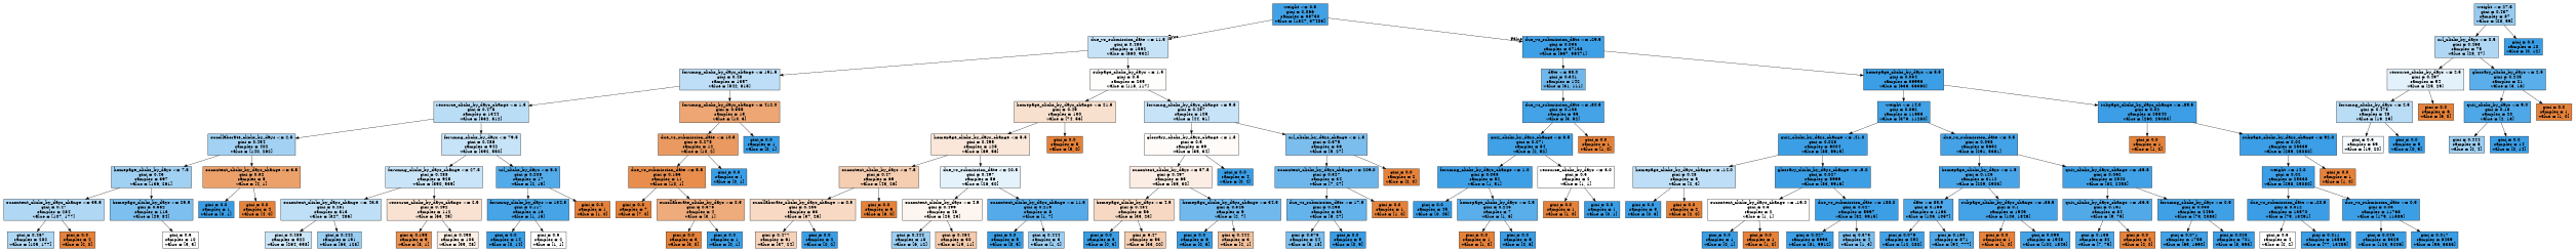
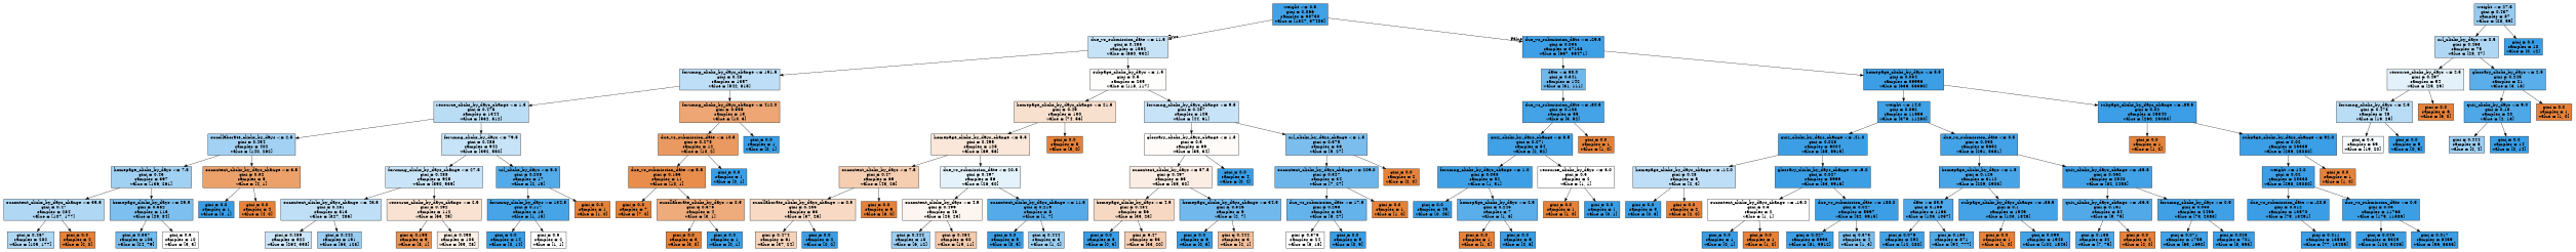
  digraph {
    node [color=black fillcolor="#e58139ff" shape=box style=filled]
    n1 [fillcolor="#399de5f6" label="weight <= 0.5\ngini = 0.066\nsamples = 38730\nvalue = [1327, 37403]"]
    n2 [fillcolor="#399de54a" label="due_vs_submission_date <= 11.5\ngini = 0.485\nsamples = 1592\nvalue = [660, 932]"]
    n3 [fillcolor="#399de5fa" label="due_vs_submission_date <= -29.5\ngini = 0.035\nsamples = 37138\nvalue = [667, 36471]"]
    n4 [fillcolor="#399de555" label="forumng_clicks_by_days_change <= 151.5\ngini = 0.48\nsamples = 1357\nvalue = [542, 815]"]
    n5 [fillcolor="#e5813902" label="subpage_clicks_by_days <= 1.5\ngini = 0.5\nsamples = 235\nvalue = [118, 117]"]
    n6 [fillcolor="#399de5b8" label="date <= 68.0\ngini = 0.341\nsamples = 142\nvalue = [31, 111]"]
    n7 [fillcolor="#399de5fb" label="homepage_clicks_by_days <= 5.5\ngini = 0.034\nsamples = 36996\nvalue = [636, 36360]"]
    n8 [fillcolor="#399de558" label="resource_clicks_by_days_change <= 1.5\ngini = 0.478\nsamples = 1344\nvalue = [532, 812]"]
    n9 [fillcolor="#e58139b3" label="forumng_clicks_by_days_change <= 412.0\ngini = 0.355\nsamples = 13\nvalue = [10, 3]"]
    n10 [fillcolor="#e581393e" label="homepage_clicks_by_days_change <= 21.5\ngini = 0.49\nsamples = 130\nvalue = [74, 56]"]
    n11 [fillcolor="#399de547" label="forumng_clicks_by_days_change <= 9.5\ngini = 0.487\nsamples = 105\nvalue = [44, 61]"]
    n12 [fillcolor="#399de577" label="oucollaborate_clicks_by_days <= 2.5\ngini = 0.454\nsamples = 402\nvalue = [140, 262]"]
    n13 [fillcolor="#399de549" label="forumng_clicks_by_days <= 79.5\ngini = 0.486\nsamples = 942\nvalue = [392, 550]"]
    n14 [fillcolor="#e58139cc" label="due_vs_submission_date <= 10.5\ngini = 0.278\nsamples = 12\nvalue = [10, 2]"]
    n15 [fillcolor="#399de5ff" label="gini = 0.0\nsamples = 1\nvalue = [0, 1]"]
    n16 [fillcolor="#399de57a" label="homepage_clicks_by_days <= 7.5\ngini = 0.45\nsamples = 397\nvalue = [136, 261]"]
    n17 [fillcolor="#e58139bf" label="oucontent_clicks_by_days_change <= 3.5\ngini = 0.32\nsamples = 5\nvalue = [4, 1]"]
    n18 [fillcolor="#399de545" label="forumng_clicks_by_days_change <= 27.5\ngini = 0.488\nsamples = 925\nvalue = [390, 535]"]
    n19 [fillcolor="#399de5dd" label="url_clicks_by_days <= 5.0\ngini = 0.208\nsamples = 17\nvalue = [2, 15]"]
    n20 [fillcolor="#399de565" label="oucontent_clicks_by_days_change <= 35.5\ngini = 0.47\nsamples = 284\nvalue = [107, 177]"]
    n21 [fillcolor="#399de5a7" label="homepage_clicks_by_days <= 29.5\ngini = 0.382\nsamples = 113\nvalue = [29, 84]"]
    n22 [fillcolor="#399de5ff" label="gini = 0.0\nsamples = 1\nvalue = [0, 1]"]
    n23 [label="gini = 0.0\nsamples = 4\nvalue = [4, 0]"]
    n24 [fillcolor="#399de568" label="gini = 0.467\nsamples = 282\nvalue = [105, 177]"]
    n25 [label="gini = 0.0\nsamples = 2\nvalue = [2, 0]"]
+   n26 [fillcolor="#399de5b2" label="gini = 0.357\nsamples = 103\nvalue = [24, 79]"]
    n27 [fillcolor="#e5813900" label="gini = 0.5\nsamples = 10\nvalue = [5, 5]"]
    n28 [fillcolor="#399de553" label="oucontent_clicks_by_days_change <= 43.5\ngini = 0.481\nsamples = 813\nvalue = [327, 486]"]
    n29 [fillcolor="#e5813939" label="resource_clicks_by_days_change <= 2.5\ngini = 0.492\nsamples = 112\nvalue = [63, 49]"]
    n30 [fillcolor="#399de5ee" label="forumng_clicks_by_days <= 134.5\ngini = 0.117\nsamples = 16\nvalue = [1, 15]"]
    n31 [label="gini = 0.0\nsamples = 1\nvalue = [1, 0]"]
    n32 [fillcolor="#399de543" label="gini = 0.489\nsamples = 622\nvalue = [264, 358]"]
    n33 [fillcolor="#399de581" label="gini = 0.442\nsamples = 191\nvalue = [63, 128]"]
    n34 [fillcolor="#e58139df" label="gini = 0.198\nsamples = 9\nvalue = [8, 1]"]
    n35 [fillcolor="#e5813920" label="gini = 0.498\nsamples = 103\nvalue = [55, 48]"]
    n36 [fillcolor="#399de5ff" label="gini = 0.0\nsamples = 14\nvalue = [0, 14]"]
    n37 [fillcolor="#e5813900" label="gini = 0.5\nsamples = 2\nvalue = [1, 1]"]
    n38 [fillcolor="#e58139e6" label="due_vs_submission_date <= 5.5\ngini = 0.165\nsamples = 11\nvalue = [10, 1]"]
    n39 [fillcolor="#399de5ff" label="gini = 0.0\nsamples = 1\nvalue = [0, 1]"]
    n40 [label="gini = 0.0\nsamples = 7\nvalue = [7, 0]"]
    n41 [fillcolor="#e58139aa" label="oucollaborate_clicks_by_days <= 0.5\ngini = 0.375\nsamples = 4\nvalue = [3, 1]"]
    n42 [label="gini = 0.0\nsamples = 3\nvalue = [3, 0]"]
    n43 [fillcolor="#399de5ff" label="gini = 0.0\nsamples = 1\nvalue = [0, 1]"]
    n44 [fillcolor="#e5813930" label="homepage_clicks_by_days_change <= 5.5\ngini = 0.495\nsamples = 125\nvalue = [69, 56]"]
    n45 [label="gini = 0.0\nsamples = 5\nvalue = [5, 0]"]
    n46 [fillcolor="#e5813907" label="glossary_clicks_by_days_change <= 1.5\ngini = 0.5\nsamples = 69\nvalue = [35, 34]"]
    n47 [fillcolor="#399de5aa" label="url_clicks_by_days_change <= 1.5\ngini = 0.375\nsamples = 36\nvalue = [9, 27]"]
    n48 [fillcolor="#e5813965" label="oucontent_clicks_by_days <= 7.5\ngini = 0.47\nsamples = 69\nvalue = [43, 26]"]
    n49 [fillcolor="#399de522" label="due_vs_submission_date <= 20.5\ngini = 0.497\nsamples = 56\nvalue = [26, 30]"]
    n50 [fillcolor="#e581394c" label="oucollaborate_clicks_by_days_change <= 0.5\ngini = 0.485\nsamples = 63\nvalue = [37, 26]"]
    n51 [label="gini = 0.0\nsamples = 6\nvalue = [6, 0]"]
    n52 [fillcolor="#e5813914" label="oucontent_clicks_by_days <= 4.5\ngini = 0.499\nsamples = 48\nvalue = [25, 23]"]
    n53 [fillcolor="#399de5db" label="oucontent_clicks_by_days_change <= 11.5\ngini = 0.219\nsamples = 8\nvalue = [1, 7]"]
-   n54 [fillcolor="#e581395a" label="gini = 0.477\nsamples = 61\nvalue = [37, 24]"]
+   n54 [fillcolor="#e581395a" label="gini = 0.474\nsamples = 61\nvalue = [37, 24]"]
    n55 [fillcolor="#399de5ff" label="gini = 0.0\nsamples = 2\nvalue = [0, 2]"]
    n56 [fillcolor="#399de57f" label="gini = 0.444\nsamples = 18\nvalue = [6, 12]"]
    n57 [fillcolor="#e581396b" label="gini = 0.464\nsamples = 30\nvalue = [19, 11]"]
    n58 [fillcolor="#399de5ff" label="gini = 0.0\nsamples = 5\nvalue = [0, 5]"]
    n59 [fillcolor="#399de57f" label="gini = 0.444\nsamples = 3\nvalue = [1, 2]"]
    n60 [fillcolor="#e5813924" label="oucontent_clicks_by_days <= 57.5\ngini = 0.497\nsamples = 65\nvalue = [35, 30]"]
    n61 [fillcolor="#399de5ff" label="gini = 0.0\nsamples = 4\nvalue = [0, 4]"]
    n62 [fillcolor="#399de5bd" label="oucontent_clicks_by_days_change <= 209.0\ngini = 0.327\nsamples = 34\nvalue = [7, 27]"]
    n63 [label="gini = 0.0\nsamples = 2\nvalue = [2, 0]"]
    n64 [fillcolor="#e581394d" label="homepage_clicks_by_days <= 4.5\ngini = 0.484\nsamples = 56\nvalue = [33, 23]"]
    n65 [fillcolor="#399de5b6" label="homepage_clicks_by_days_change <= 34.5\ngini = 0.346\nsamples = 9\nvalue = [2, 7]"]
    n66 [fillcolor="#399de5ff" label="gini = 0.0\nsamples = 3\nvalue = [0, 3]"]
    n67 [fillcolor="#e5813964" label="gini = 5.47\nsamples = 53\nvalue = [33, 20]"]
    n68 [fillcolor="#399de5ff" label="gini = 0.0\nsamples = 6\nvalue = [0, 6]"]
    n69 [fillcolor="#e581397f" label="gini = 0.444\nsamples = 3\nvalue = [2, 1]"]
    n70 [fillcolor="#399de5c6" label="due_vs_submission_date <= 17.5\ngini = 0.298\nsamples = 33\nvalue = [6, 27]"]
    n71 [label="gini = 0.0\nsamples = 1\nvalue = [1, 0]"]
-   n72 [fillcolor="#399de5aa" label="gini = 0.375\nsamples = 24\nvalue = [6, 18]"]
+   n72 [fillcolor="#e5813900" label="gini = 0.375\nsamples = 24\nvalue = [6, 18]"]
    n73 [fillcolor="#399de5ff" label="gini = 0.0\nsamples = 9\nvalue = [0, 9]"]
    n74 [fillcolor="#399de5f0" label="due_vs_submission_date <= -30.5\ngini = 0.103\nsamples = 55\nvalue = [3, 52]"]
    n75 [fillcolor="#399de5f6" label="weight <= 14.0\ngini = 0.062\nsamples = 11656\nvalue = [376, 11280]"]
    n76 [fillcolor="#399de5fc" label="subpage_clicks_by_days_change <= -89.5\ngini = 0.02\nsamples = 25340\nvalue = [260, 25080]"]
    n77 [fillcolor="#399de5f5" label="quiz_clicks_by_days_change <= 8.5\ngini = 0.071\nsamples = 54\nvalue = [2, 52]"]
    n78 [label="gini = 0.0\nsamples = 1\nvalue = [1, 0]"]
    n79 [fillcolor="#399de586" label="weight <= 27.5\ngini = 0.437\nsamples = 87\nvalue = [28, 59]"]
    n80 [fillcolor="#399de567" label="url_clicks_by_days <= 0.5\ngini = 0.468\nsamples = 75\nvalue = [28, 47]"]
    n81 [fillcolor="#399de5ff" label="gini = 0.0\nsamples = 10\nvalue = [0, 12]"]
    n82 [fillcolor="#399de5fa" label="forumng_clicks_by_days_change <= 1.0\ngini = 0.038\nsamples = 52\nvalue = [1, 51]"]
    n83 [fillcolor="#e5813900" label="resource_clicks_by_days <= 3.0\ngini = 0.5\nsamples = 2\nvalue = [1, 1]"]
    n84 [fillcolor="#399de5ff" label="gini = 0.0\nsamples = 45\nvalue = [0, 45]"]
    n85 [fillcolor="#399de5d4" label="homepage_clicks_by_days <= 2.5\ngini = 0.245\nsamples = 7\nvalue = [1, 6]"]
    n86 [label="gini = 0.0\nsamples = 1\nvalue = [1, 0]"]
    n87 [fillcolor="#399de5ff" label="gini = 0.0\nsamples = 1\nvalue = [0, 1]"]
    n88 [label="gini = 0.0\nsamples = 1\nvalue = [1, 0]"]
    n89 [fillcolor="#399de5ff" label="gini = 0.0\nsamples = 6\nvalue = [0, 6]"]
    n90 [fillcolor="#399de523" label="resource_clicks_by_days <= 2.5\ngini = 0.497\nsamples = 54\nvalue = [25, 29]"]
    n91 [fillcolor="#399de5d4" label="glossary_clicks_by_days <= 2.5\ngini = 0.245\nsamples = 21\nvalue = [3, 18]"]
    n92 [fillcolor="#399de558" label="forumng_clicks_by_days <= 2.5\ngini = 0.478\nsamples = 48\nvalue = [19, 29]"]
    n93 [label="gini = 0.0\nsamples = 6\nvalue = [6, 0]"]
    n94 [fillcolor="#399de5e3" label="quiz_clicks_by_days <= 9.0\ngini = 0.18\nsamples = 20\nvalue = [2, 18]"]
    n95 [label="gini = 0.0\nsamples = 1\nvalue = [1, 0]"]
    n96 [fillcolor="#399de50d" label="gini = 0.5\nsamples = 39\nvalue = [19, 20]"]
    n97 [fillcolor="#399de5ff" label="gini = 0.0\nsamples = 9\nvalue = [0, 9]"]
    n98 [fillcolor="#399de57f" label="gini = 0.444\nsamples = 6\nvalue = [2, 4]"]
    n99 [fillcolor="#399de5ff" label="gini = 0.0\nsamples = 14\nvalue = [0, 14]"]
    n100 [fillcolor="#399de5fb" label="quiz_clicks_by_days_change <= -41.0\ngini = 0.028\nsamples = 6004\nvalue = [85, 5919]"]
    n101 [fillcolor="#399de5f1" label="due_vs_submission_date <= 0.5\ngini = 0.098\nsamples = 5652\nvalue = [291, 5361]"]
    n102 [label="gini = 0.0\nsamples = 1\nvalue = [1, 0]"]
    n103 [fillcolor="#399de5fc" label="subpage_clicks_by_days_change <= 92.0\ngini = 0.02\nsamples = 25339\nvalue = [259, 25080]"]
    n104 [fillcolor="#399de555" label="homepage_clicks_by_days_change <= -14.0\ngini = 0.48\nsamples = 5\nvalue = [2, 3]"]
    n105 [fillcolor="#399de5fb" label="glossary_clicks_by_days_change <= -9.0\ngini = 0.027\nsamples = 5999\nvalue = [83, 5916]"]
    n106 [fillcolor="#399de5ed" label="homepage_clicks_by_days <= 1.5\ngini = 0.125\nsamples = 3112\nvalue = [209, 2903]"]
    n107 [fillcolor="#399de5f6" label="quiz_clicks_by_days_change <= -35.5\ngini = 0.062\nsamples = 2540\nvalue = [82, 2458]"]
    n108 [fillcolor="#399de5ff" label="gini = 0.0\nsamples = 3\nvalue = [0, 3]"]
    n109 [label="gini = 0.0\nsamples = 2\nvalue = [2, 0]"]
    n110 [fillcolor="#e5813900" label="oucontent_clicks_by_days_change <= -19.0\ngini = 0.5\nsamples = 2\nvalue = [1, 1]"]
    n111 [fillcolor="#399de5fb" label="due_vs_submission_date <= 188.0\ngini = 0.027\nsamples = 5997\nvalue = [82, 5915]"]
    n112 [fillcolor="#399de5ff" label="gini = 0.0\nsamples = 1\nvalue = [0, 1]"]
    n113 [label="gini = 0.0\nsamples = 1\nvalue = [1, 0]"]
    n114 [fillcolor="#399de5fc" label="gini = 0.027\nsamples = 5993\nvalue = [81, 5912]"]
    n115 [fillcolor="#399de5aa" label="gini = 0.375\nsamples = 4\nvalue = [1, 3]"]
    n116 [fillcolor="#399de5e5" label="date <= 85.5\ngini = 0.166\nsamples = 1163\nvalue = [106, 1057]"]
    n117 [fillcolor="#399de5f1" label="subpage_clicks_by_days_change <= -36.5\ngini = 0.1\nsamples = 1949\nvalue = [103, 1846]"]
    n118 [fillcolor="#399de5e0" label="quiz_clicks_by_days_change <= -36.5\ngini = 0.191\nsamples = 84\nvalue = [9, 75]"]
    n119 [fillcolor="#399de5f7" label="forumng_clicks_by_days <= 0.5\ngini = 0.058\nsamples = 2456\nvalue = [73, 2383]"]
    n120 [fillcolor="#399de5f4" label="gini = 0.079\nsamples = 292\nvalue = [12, 280]"]
    n121 [fillcolor="#399de5e0" label="gini = 0.193\nsamples = 871\nvalue = [94, 777]"]
    n122 [label="gini = 0.0\nsamples = 1\nvalue = [1, 0]"]
    n123 [fillcolor="#399de5f1" label="gini = 0.099\nsamples = 1948\nvalue = [102, 1846]"]
    n124 [fillcolor="#399de5e7" label="gini = 0.156\nsamples = 82\nvalue = [7, 75]"]
    n125 [label="gini = 0.0\nsamples = 2\nvalue = [2, 0]"]
    n126 [fillcolor="#399de5f5" label="gini = 0.071\nsamples = 1755\nvalue = [65, 1690]"]
    n127 [fillcolor="#399de5fc" label="gini = 0.023\nsamples = 701\nvalue = [8, 693]"]
    n128 [fillcolor="#399de5fc" label="weight <= 14.0\ngini = 0.02\nsamples = 25338\nvalue = [258, 25080]"]
    n129 [label="gini = 0.0\nsamples = 1\nvalue = [1, 0]"]
    n130 [fillcolor="#399de5fe" label="due_vs_submission_date <= -20.5\ngini = 0.012\nsamples = 13570\nvalue = [79, 13491]"]
    n131 [fillcolor="#399de5fb" label="due_vs_submission_date <= 0.5\ngini = 0.03\nsamples = 11768\nvalue = [179, 11589]"]
-   n132 [fillcolor="#e5813900" label="gini = 0.5\nsamples = 4\nvalue = [2, 2]"]
    n133 [fillcolor="#399de5fe" label="gini = 0.011\nsamples = 13566\nvalue = [77, 13489]"]
    n134 [fillcolor="#399de5f9" label="gini = 0.045\nsamples = 5329\nvalue = [123, 5206]"]
    n135 [fillcolor="#399de5fd" label="gini = 0.017\nsamples = 6439\nvalue = [56, 6383]"]
    n1 -> n2 [headlabel=True labelangle=45 labeldistance=2.5]
    n1 -> n3 [headlabel=False labelangle=-45 labeldistance=2.5]
    n2 -> n4
    n2 -> n5
    n3 -> n6
    n3 -> n7
    n4 -> n8
    n4 -> n9
    n5 -> n10
    n5 -> n11
    n6 -> n74
    n7 -> n75
    n7 -> n76
    n8 -> n12
    n8 -> n13
    n9 -> n14
    n9 -> n15
    n10 -> n44
    n10 -> n45
    n11 -> n46
    n11 -> n47
    n12 -> n16
    n12 -> n17
    n13 -> n18
    n13 -> n19
    n14 -> n38
    n14 -> n39
    n16 -> n20
    n16 -> n21
    n17 -> n22
    n17 -> n23
    n18 -> n28
    n18 -> n29
    n19 -> n30
    n19 -> n31
    n20 -> n24
    n20 -> n25
+   n21 -> n26
    n21 -> n27
    n28 -> n32
    n28 -> n33
    n29 -> n34
    n29 -> n35
    n30 -> n36
    n30 -> n37
    n38 -> n40
    n38 -> n41
    n41 -> n42
    n41 -> n43
    n44 -> n48
    n44 -> n49
    n46 -> n60
    n46 -> n61
    n47 -> n62
    n47 -> n63
    n48 -> n50
    n48 -> n51
    n49 -> n52
    n49 -> n53
    n50 -> n54
    n50 -> n55
    n52 -> n56
    n52 -> n57
    n53 -> n58
    n53 -> n59
    n60 -> n64
    n60 -> n65
    n62 -> n70
    n62 -> n71
    n64 -> n66
    n64 -> n67
    n65 -> n68
    n65 -> n69
    n70 -> n72
    n70 -> n73
    n74 -> n77
    n74 -> n78
    n75 -> n100
    n75 -> n101
    n76 -> n102
    n76 -> n103
    n77 -> n82
    n77 -> n83
    n79 -> n80
    n79 -> n81
    n80 -> n90
    n80 -> n91
    n82 -> n84
    n82 -> n85
    n83 -> n86
    n83 -> n87
    n85 -> n88
    n85 -> n89
    n90 -> n92
    n90 -> n93
    n91 -> n94
    n91 -> n95
    n92 -> n96
    n92 -> n97
    n94 -> n98
    n94 -> n99
    n100 -> n104
    n100 -> n105
    n101 -> n106
    n101 -> n107
    n103 -> n128
    n103 -> n129
    n104 -> n108
    n104 -> n109
    n105 -> n110
    n105 -> n111
    n106 -> n116
    n106 -> n117
    n107 -> n118
    n107 -> n119
    n110 -> n112
    n110 -> n113
    n111 -> n114
    n111 -> n115
    n116 -> n120
    n116 -> n121
    n117 -> n122
    n117 -> n123
    n118 -> n124
    n118 -> n125
    n119 -> n126
    n119 -> n127
    n128 -> n130
    n128 -> n131
-   n130 -> n132
    n130 -> n133
    n131 -> n134
    n131 -> n135
  }
